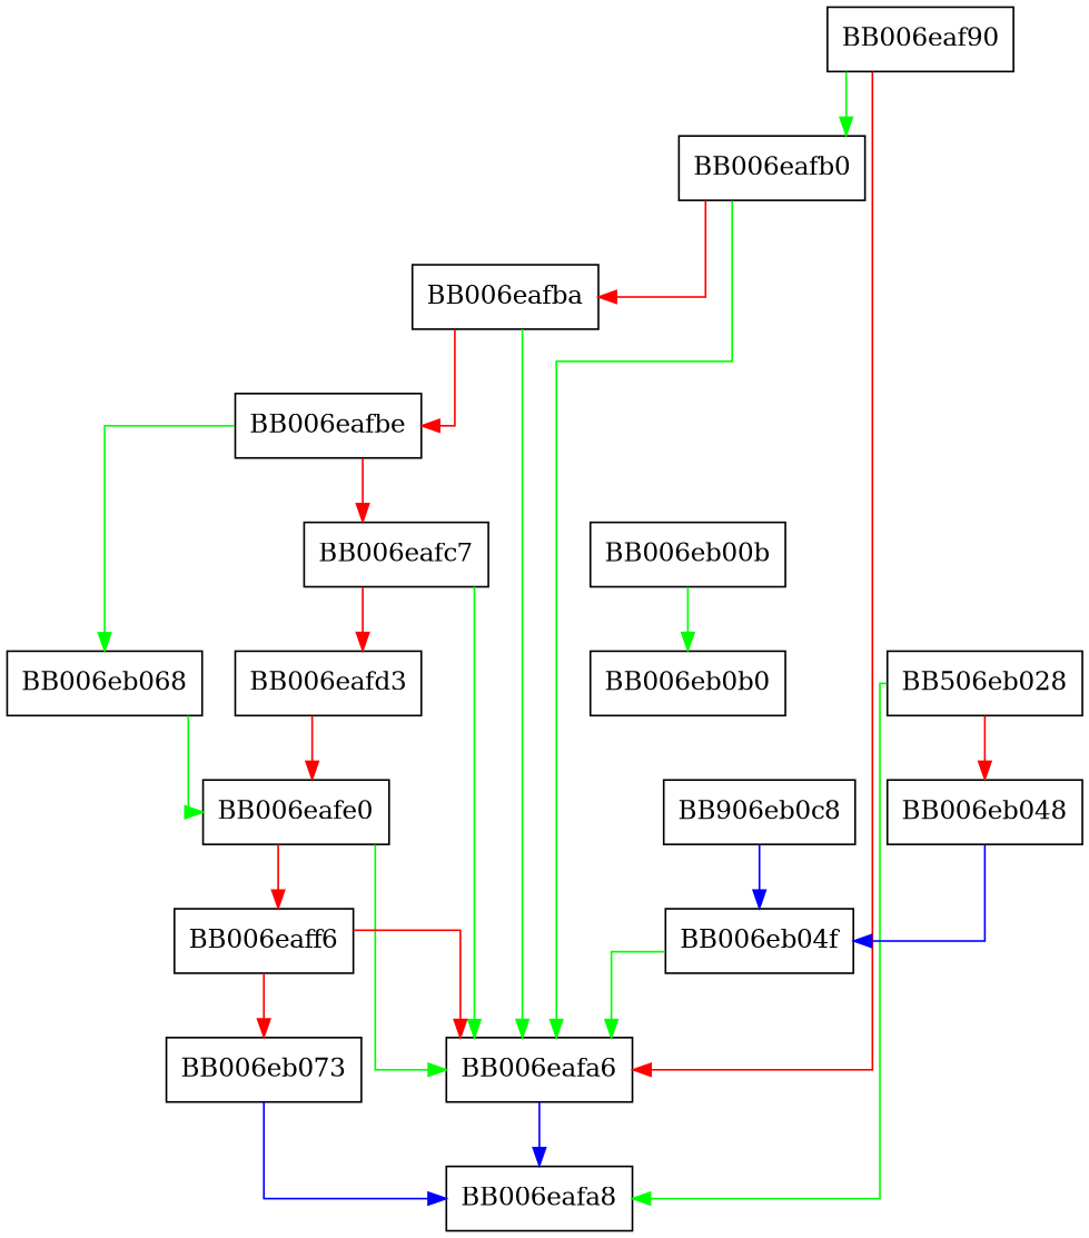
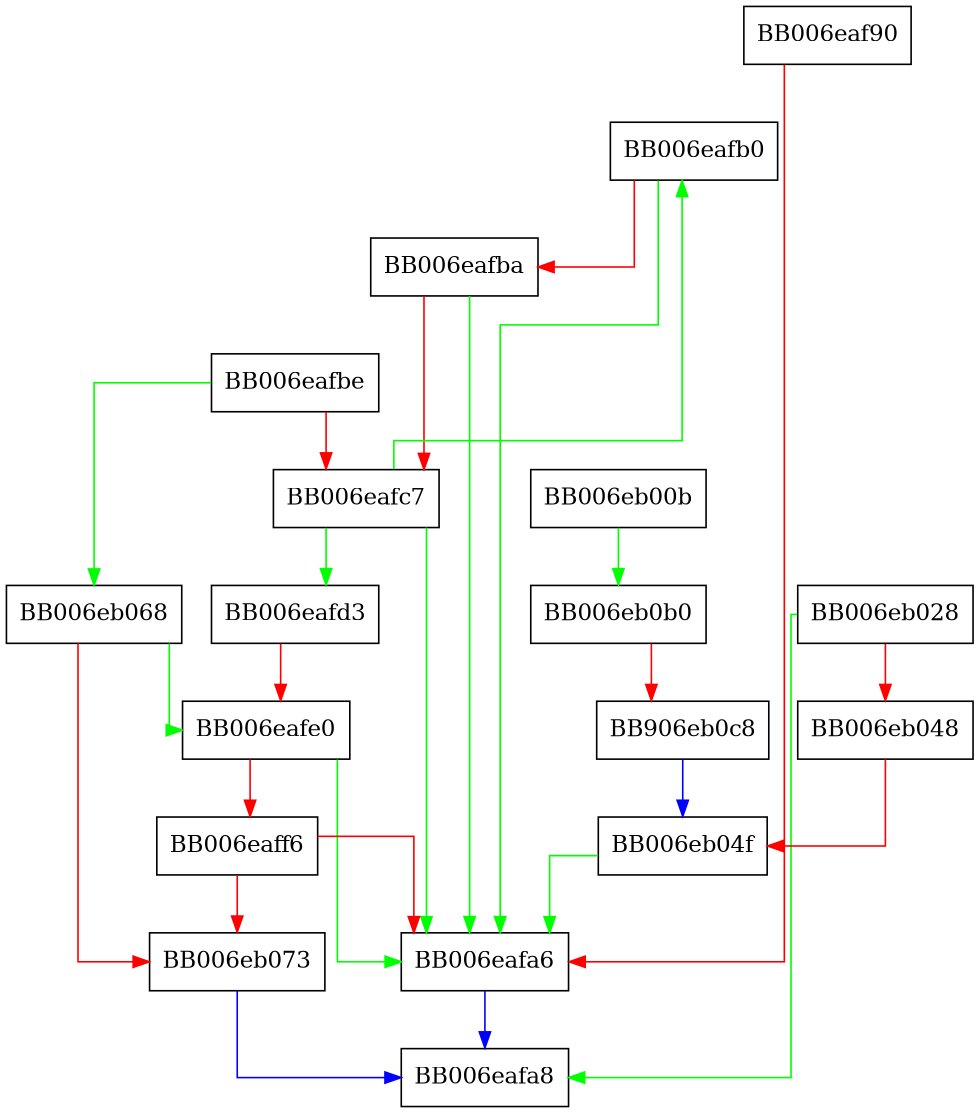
  digraph {
    splines=ortho
    node [shape=box]
    edge [color=red]
    BB006eaf90
    BB006eafb0
    BB006eafa6
    BB006eafba
    BB006eafa8
    BB006eafbe
    BB006eb068
    BB006eafc7
    BB006eafe0
    BB006eb073
    BB006eafd3
    BB006eaff6
    BB006eb00b
    BB006eb0b0
    n15 [label=BB906eb0c8]
-   BB006eb028 [label=BB506eb028]
+   BB006eb028
    BB006eb048
    BB006eb04f
-   BB006eaf90 -> BB006eafb0 [color=green]
+   BB006eafc7 -> BB006eafb0 [color=green]
    BB006eaf90 -> BB006eafa6
    BB006eafb0 -> BB006eafa6 [color=green]
    BB006eafb0 -> BB006eafba
    BB006eafa6 -> BB006eafa8 [color=blue]
    BB006eafba -> BB006eafa6 [color=green]
-   BB006eafba -> BB006eafbe
+   BB006eafba -> BB006eafc7
    BB006eafbe -> BB006eb068 [color=green]
    BB006eafbe -> BB006eafc7
    BB006eb068 -> BB006eafe0 [color=green]
+   BB006eb068 -> BB006eb073
    BB006eafc7 -> BB006eafa6 [color=green]
-   BB006eafc7 -> BB006eafd3
+   BB006eafc7 -> BB006eafd3 [color=green]
    BB006eafe0 -> BB006eafa6 [color=green]
    BB006eafe0 -> BB006eaff6
    BB006eb073 -> BB006eafa8 [color=blue]
    BB006eafd3 -> BB006eafe0
    BB006eaff6 -> BB006eafa6
    BB006eaff6 -> BB006eb073
    BB006eb00b -> BB006eb0b0 [color=green]
+   BB006eb0b0 -> n15
    n15 -> BB006eb04f [color=blue]
    BB006eb028 -> BB006eafa8 [color=green]
    BB006eb028 -> BB006eb048
-   BB006eb048 -> BB006eb04f [color=blue]
+   BB006eb048 -> BB006eb04f
    BB006eb04f -> BB006eafa6 [color=green]
  }
